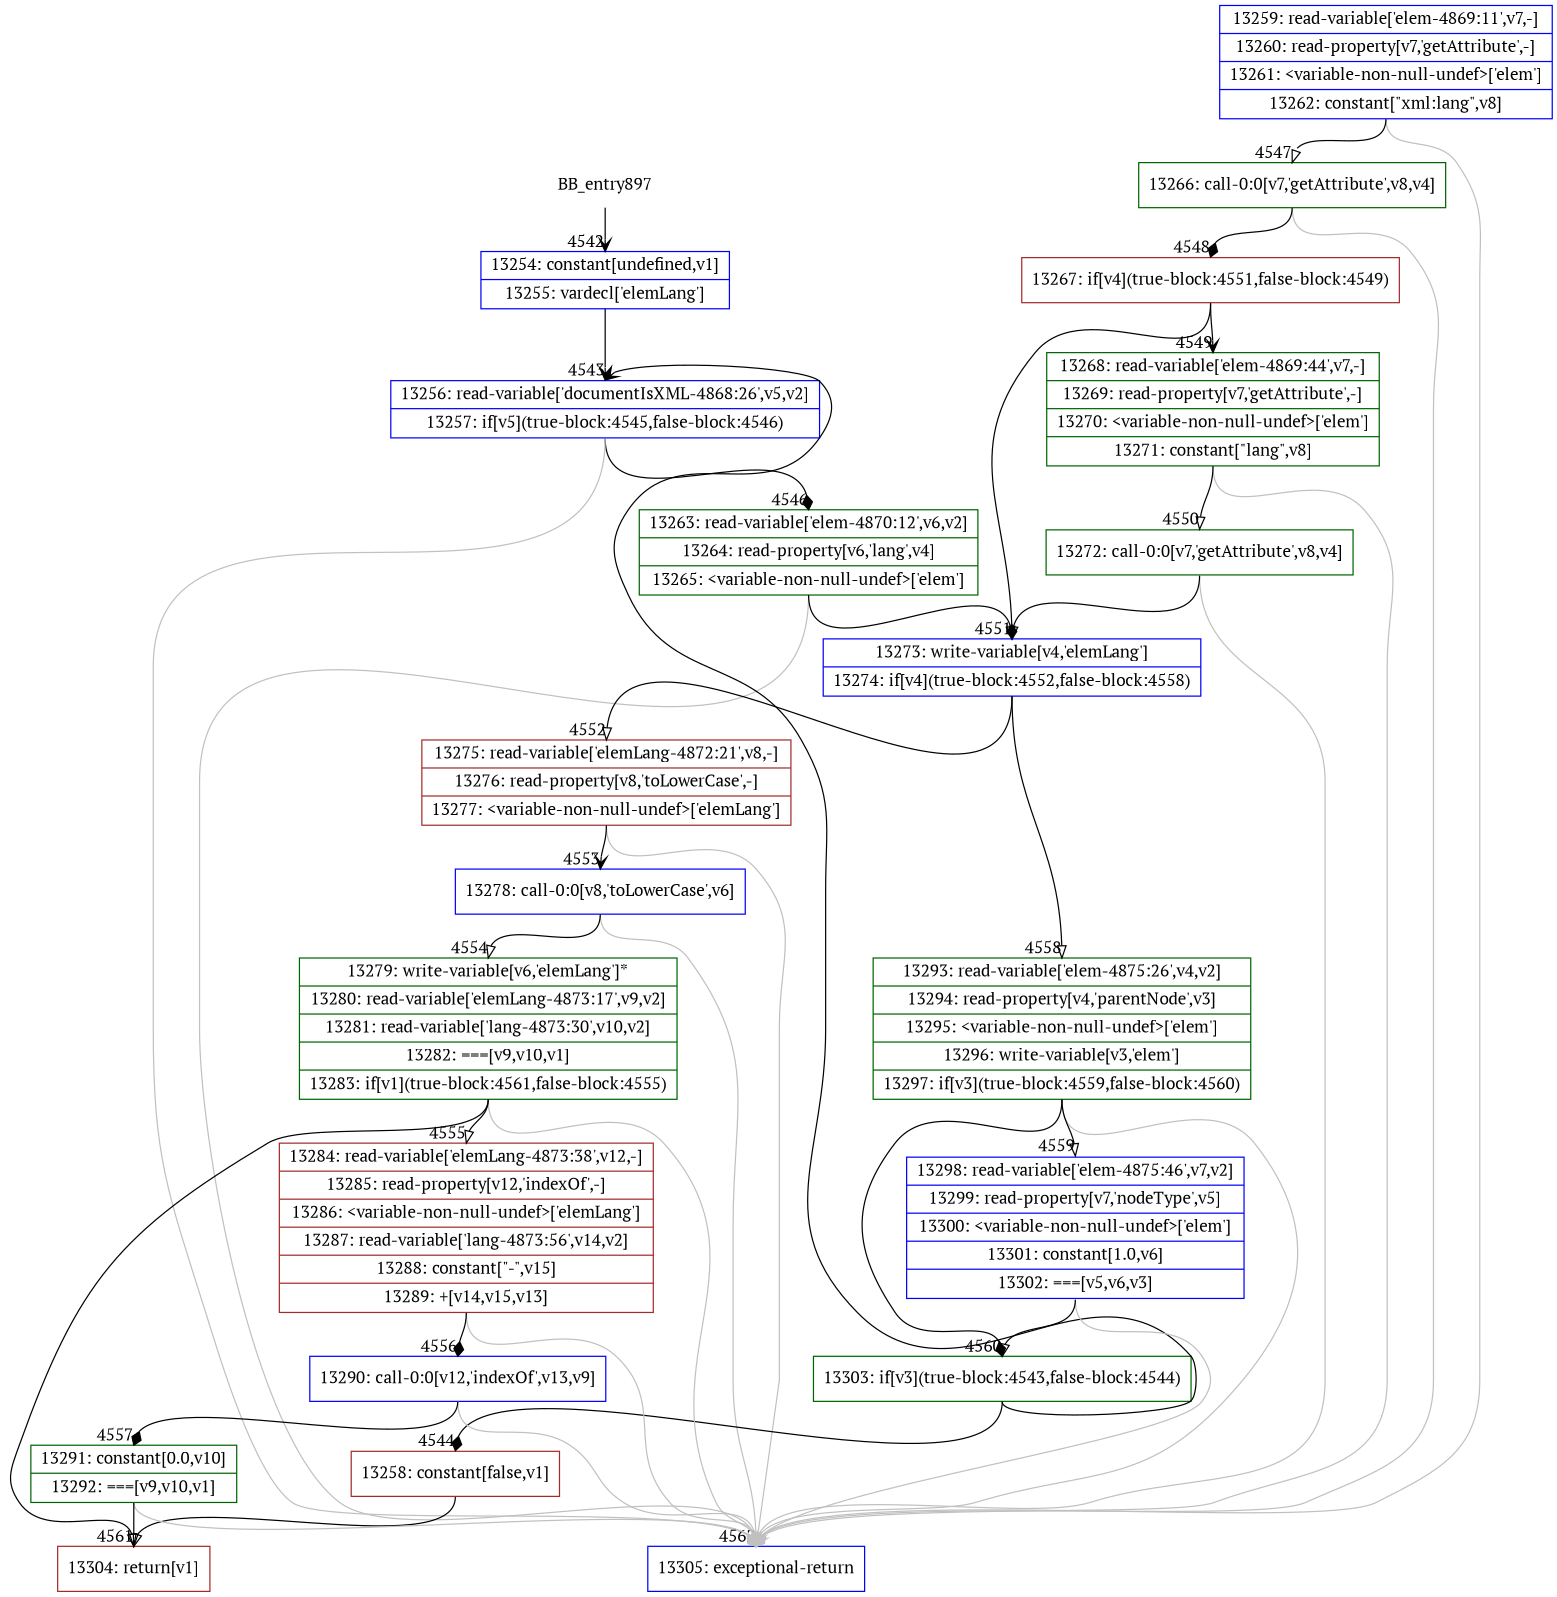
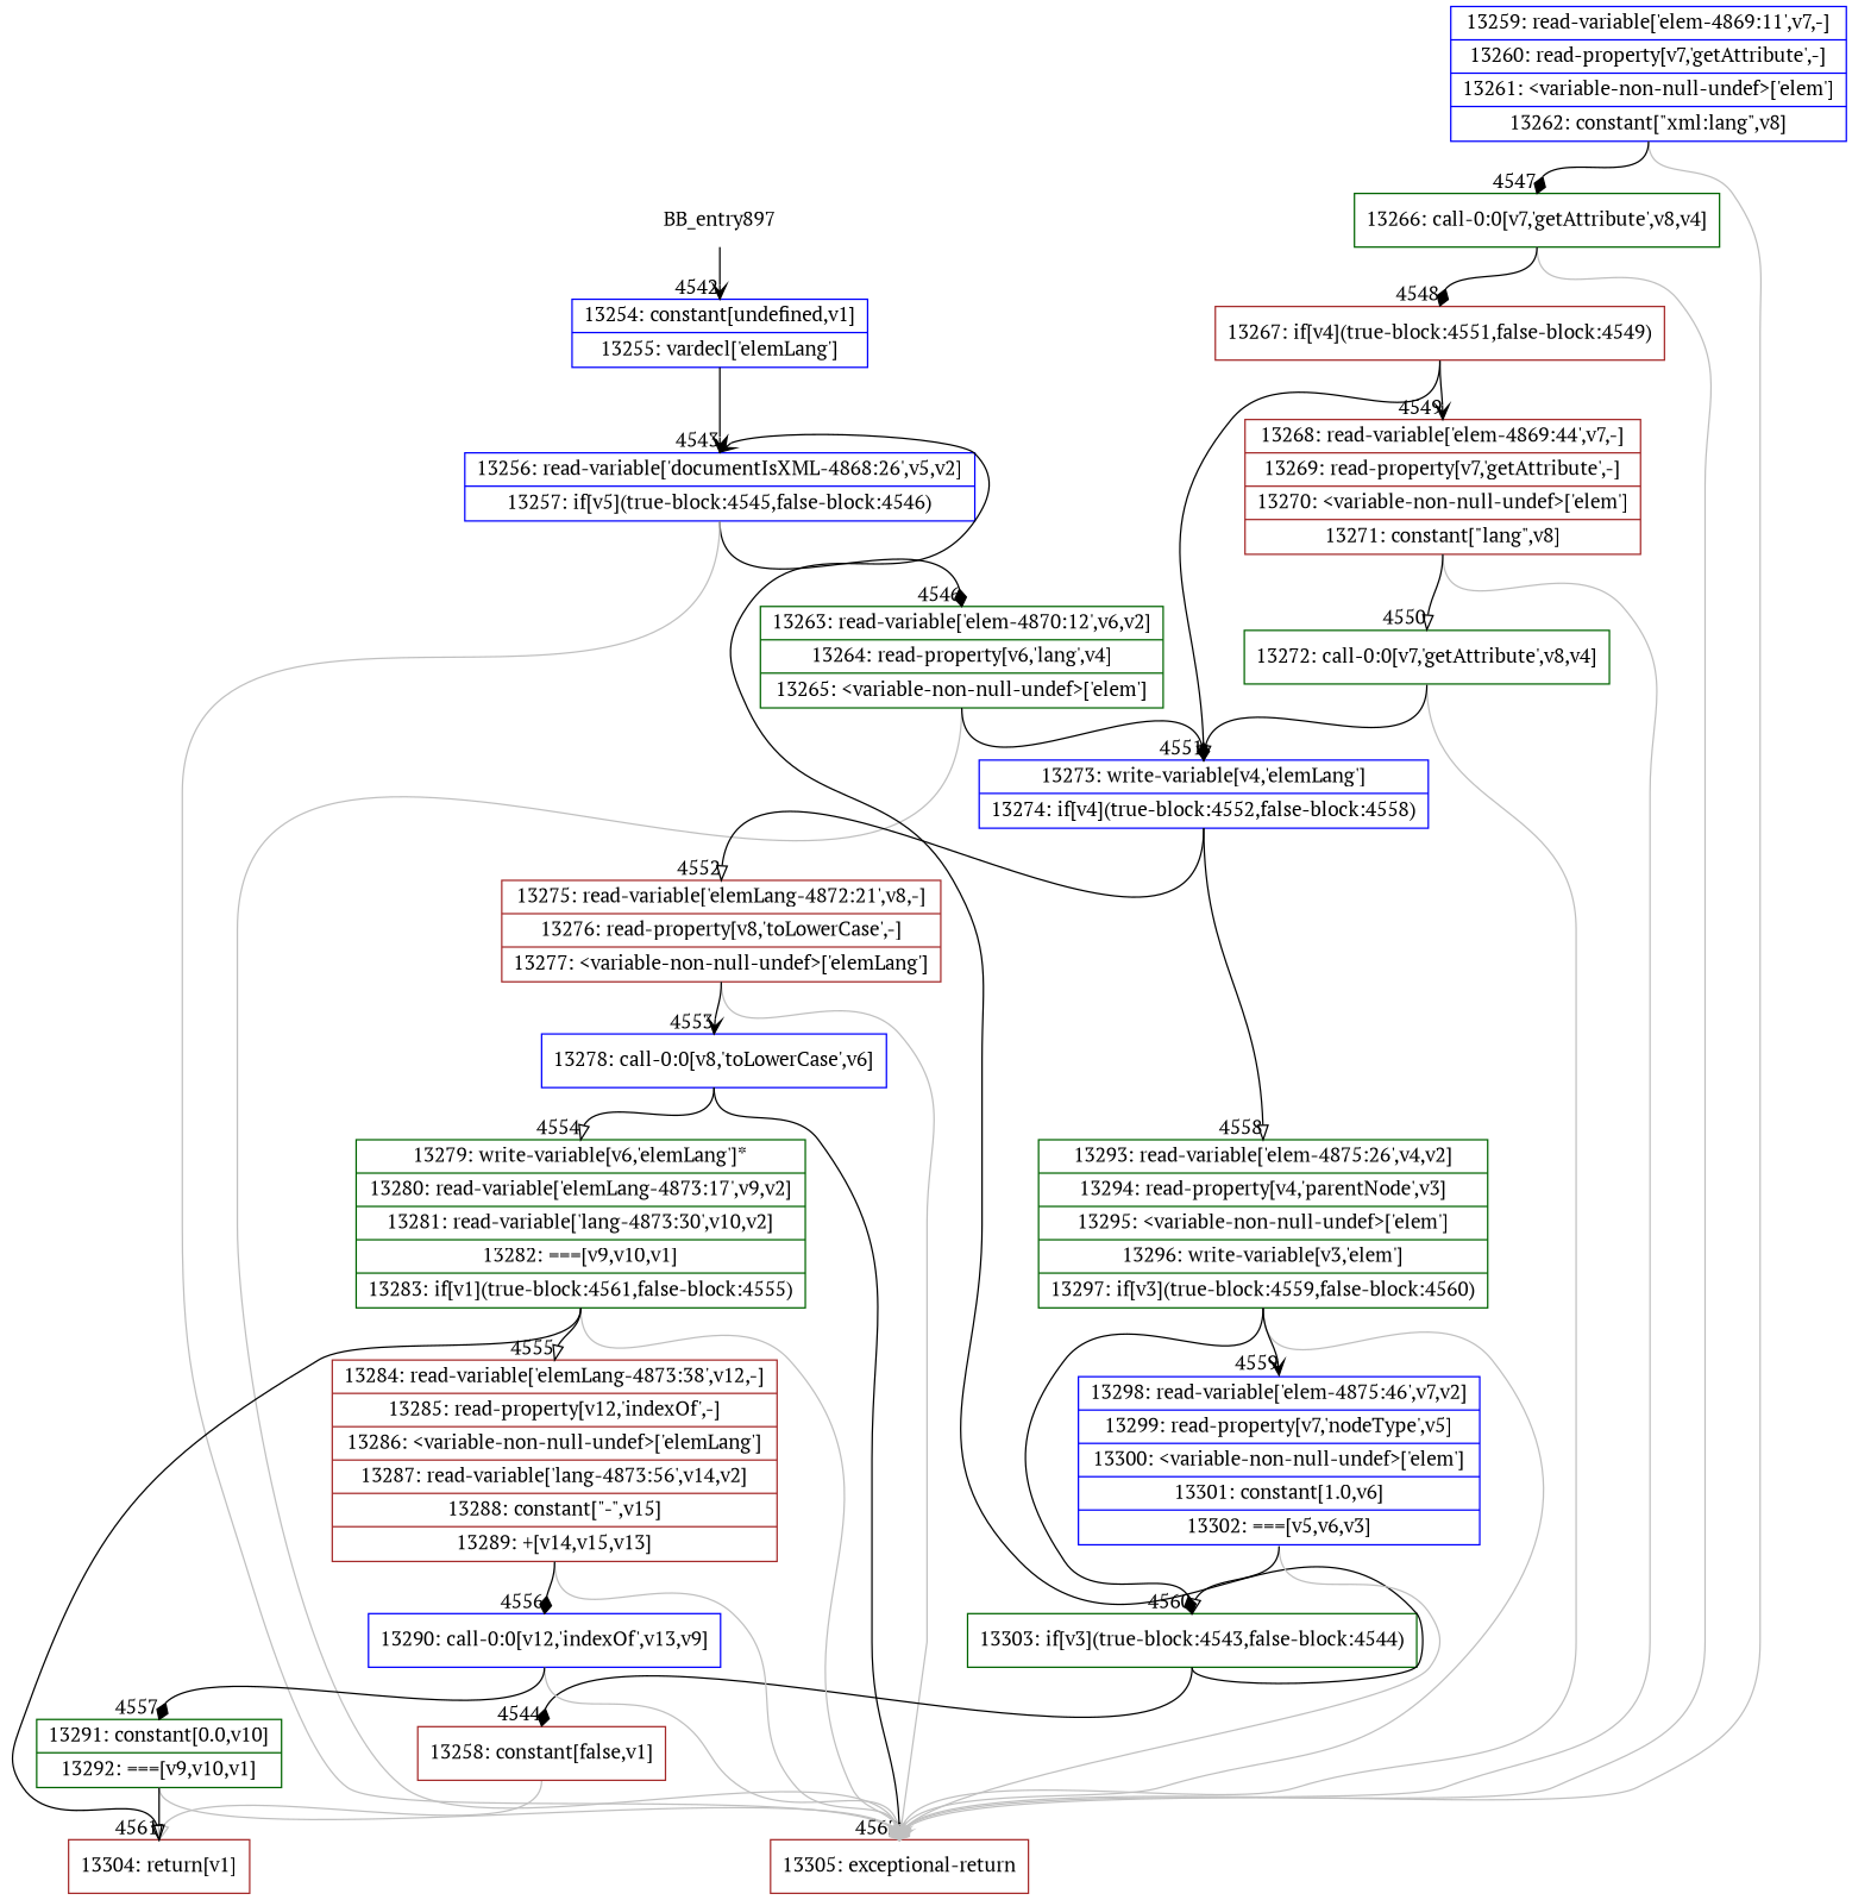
  digraph {
    fontname="PT Serif"
    rankdir=TD
    node [color=blue fontname="PT Serif" shape=record]
    edge [arrowhead=diamond fontname="PT Serif" headport=n tailport=s]
    n1 [label=BB_entry897 shape=none]
    n2 [label="{13254: constant[undefined,v1]|13255: vardecl['elemLang']}"]
    n3 [label="{13256: read-variable['documentIsXML-4868:26',v5,v2]|13257: if[v5](true-block:4545,false-block:4546)}"]
    n4 [color=darkgreen label="{13263: read-variable['elem-4870:12',v6,v2]|13264: read-property[v6,'lang',v4]|13265: \<variable-non-null-undef\>['elem']}"]
-   n5 [label="{13305: exceptional-return}"]
+   n5 [color=brown label="{13305: exceptional-return}"]
    n6 [label="{13259: read-variable['elem-4869:11',v7,-]|13260: read-property[v7,'getAttribute',-]|13261: \<variable-non-null-undef\>['elem']|13262: constant[\"xml:lang\",v8]}"]
    n7 [color=darkgreen label="{13266: call-0:0[v7,'getAttribute',v8,v4]}"]
    n8 [label="{13273: write-variable[v4,'elemLang']|13274: if[v4](true-block:4552,false-block:4558)}"]
    n9 [color=brown label="{13267: if[v4](true-block:4551,false-block:4549)}"]
    n10 [color=brown label="{13275: read-variable['elemLang-4872:21',v8,-]|13276: read-property[v8,'toLowerCase',-]|13277: \<variable-non-null-undef\>['elemLang']}"]
    n11 [color=darkgreen label="{13293: read-variable['elem-4875:26',v4,v2]|13294: read-property[v4,'parentNode',v3]|13295: \<variable-non-null-undef\>['elem']|13296: write-variable[v3,'elem']|13297: if[v3](true-block:4559,false-block:4560)}"]
    n12 [color=brown label="{13258: constant[false,v1]}"]
    n13 [color=brown label="{13304: return[v1]}"]
-   n14 [color=darkgreen label="{13268: read-variable['elem-4869:44',v7,-]|13269: read-property[v7,'getAttribute',-]|13270: \<variable-non-null-undef\>['elem']|13271: constant[\"lang\",v8]}"]
+   n14 [color=brown label="{13268: read-variable['elem-4869:44',v7,-]|13269: read-property[v7,'getAttribute',-]|13270: \<variable-non-null-undef\>['elem']|13271: constant[\"lang\",v8]}"]
    n15 [label="{13278: call-0:0[v8,'toLowerCase',v6]}"]
    n16 [color=darkgreen label="{13303: if[v3](true-block:4543,false-block:4544)}"]
    n17 [label="{13298: read-variable['elem-4875:46',v7,v2]|13299: read-property[v7,'nodeType',v5]|13300: \<variable-non-null-undef\>['elem']|13301: constant[1.0,v6]|13302: ===[v5,v6,v3]}"]
    n18 [color=darkgreen label="{13272: call-0:0[v7,'getAttribute',v8,v4]}"]
    n19 [color=darkgreen label="{13279: write-variable[v6,'elemLang']*|13280: read-variable['elemLang-4873:17',v9,v2]|13281: read-variable['lang-4873:30',v10,v2]|13282: ===[v9,v10,v1]|13283: if[v1](true-block:4561,false-block:4555)}"]
    n20 [color=brown label="{13284: read-variable['elemLang-4873:38',v12,-]|13285: read-property[v12,'indexOf',-]|13286: \<variable-non-null-undef\>['elemLang']|13287: read-variable['lang-4873:56',v14,v2]|13288: constant[\"-\",v15]|13289: +[v14,v15,v13]}"]
    n21 [label="{13290: call-0:0[v12,'indexOf',v13,v9]}"]
    n22 [color=darkgreen label="{13291: constant[0.0,v10]|13292: ===[v9,v10,v1]}"]
    n1 -> n2 [arrowhead=vee headlabel="    4542"]
    n2 -> n3 [arrowhead=vee headlabel="      4543"]
    n3 -> n4 [headlabel="      4546"]
    n3 -> n5 [color=gray headlabel="      4562"]
    n4 -> n5 [color=gray]
    n4 -> n8 [arrowhead=onormal headlabel="      4551"]
    n6 -> n5 [color=gray]
-   n6 -> n7 [arrowhead=onormal headlabel="      4547"]
+   n6 -> n7 [headlabel="      4547"]
    n7 -> n5 [arrowhead=vee color=gray]
    n7 -> n9 [headlabel="      4548"]
    n8 -> n10 [arrowhead=onormal headlabel="      4552"]
    n8 -> n11 [arrowhead=onormal headlabel="      4558"]
    n9 -> n8
    n9 -> n14 [arrowhead=vee headlabel="      4549"]
    n10 -> n5 [arrowhead=vee color=gray]
    n10 -> n15 [arrowhead=vee headlabel="      4553"]
    n11 -> n5 [arrowhead=vee color=gray]
    n11 -> n16 [headlabel="      4560"]
-   n11 -> n17 [arrowhead=onormal headlabel="      4559"]
-   n12 -> n13 [arrowhead=onormal headlabel="      4561"]
+   n11 -> n17 [arrowhead=vee headlabel="      4559"]
+   n12 -> n13 [arrowhead=onormal headlabel="      4561" color=gray]
    n14 -> n5 [color=gray]
    n14 -> n18 [arrowhead=onormal headlabel="      4550"]
-   n15 -> n5 [color=gray]
+   n15 -> n5 [color=black]
    n15 -> n19 [arrowhead=onormal headlabel="      4554"]
    n16 -> n3 [arrowhead=vee]
    n16 -> n12 [headlabel="      4544"]
    n17 -> n5 [arrowhead=onormal color=gray]
    n17 -> n16 [arrowhead=onormal]
    n18 -> n5 [color=gray]
    n18 -> n8 [arrowhead=onormal]
    n19 -> n5 [arrowhead=onormal color=gray]
    n19 -> n13 [arrowhead=onormal]
    n19 -> n20 [arrowhead=onormal headlabel="      4555"]
    n20 -> n5 [color=gray]
    n20 -> n21 [headlabel="      4556"]
    n21 -> n5 [arrowhead=vee color=gray]
    n21 -> n22 [headlabel="      4557"]
    n22 -> n5 [color=gray]
    n22 -> n13 [arrowhead=onormal]
  }
